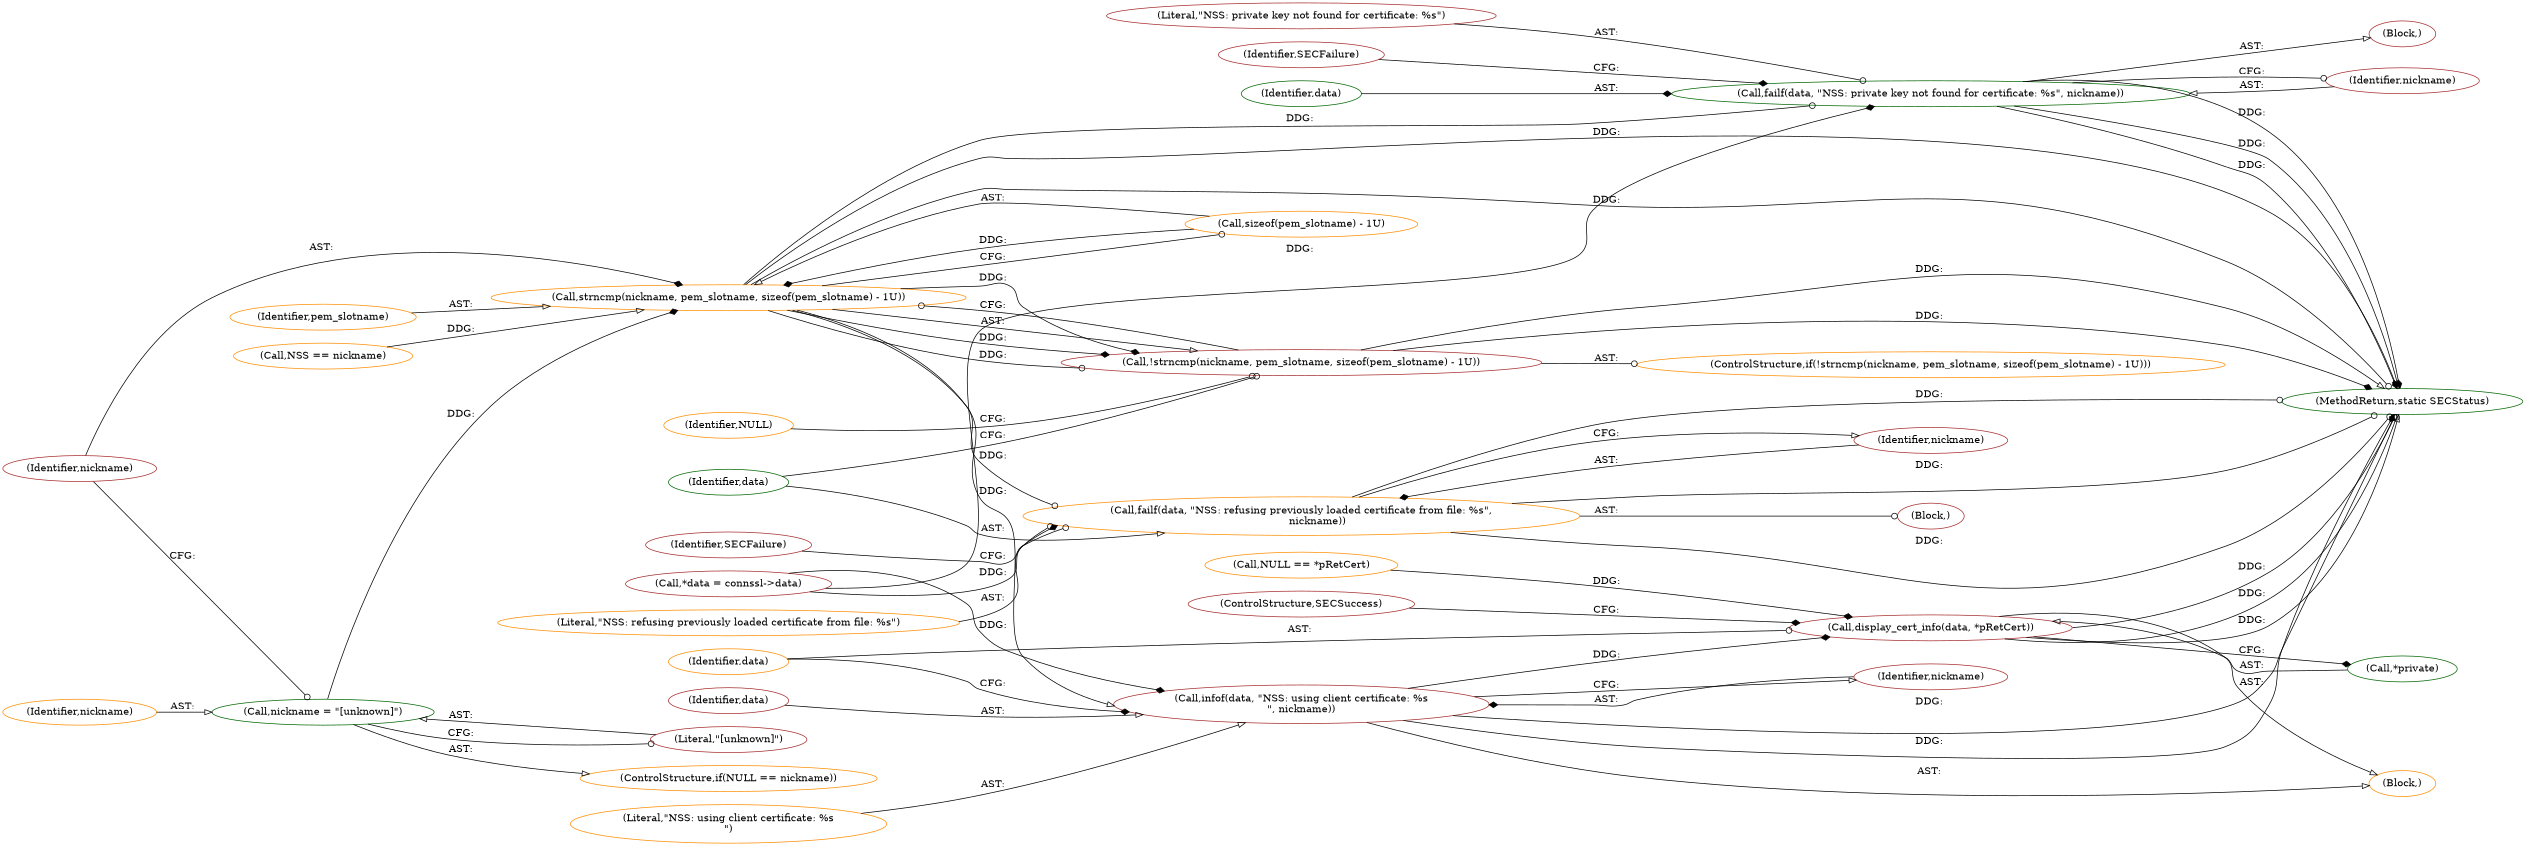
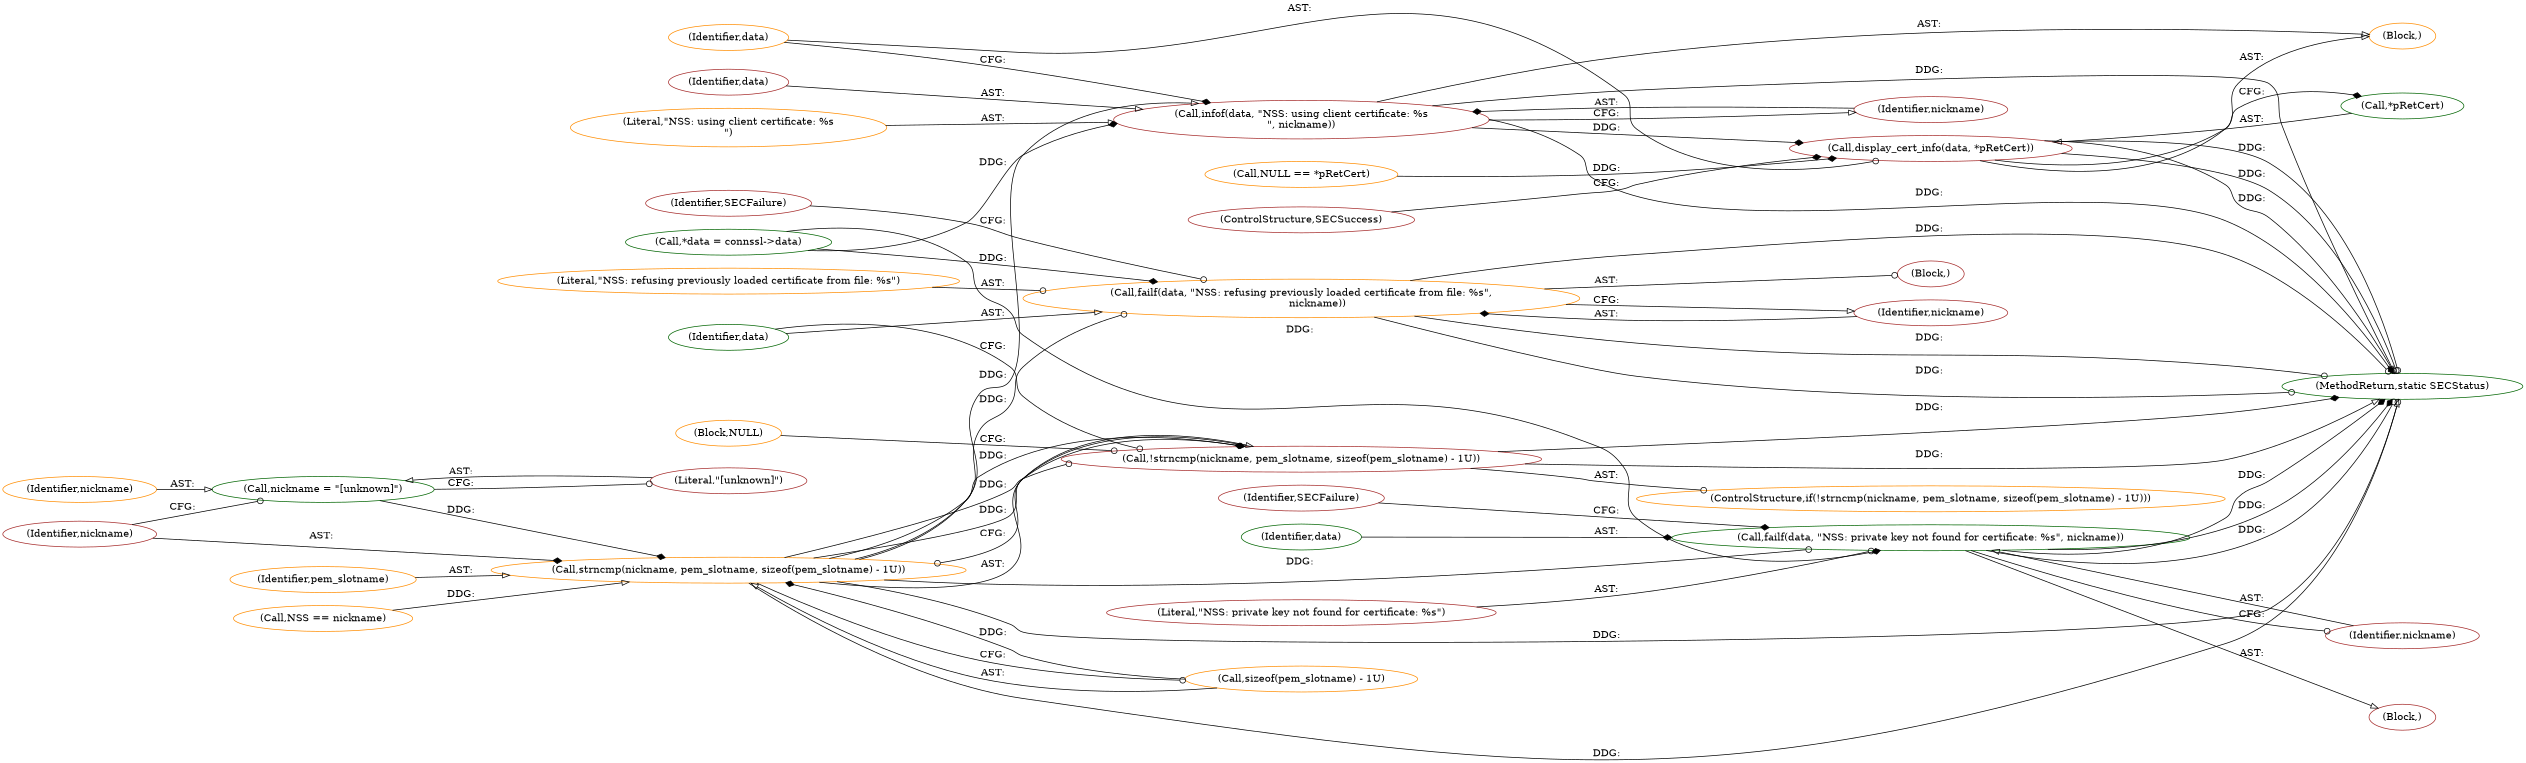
  digraph {
    rankdir=LR
    node [color=brown]
    edge [arrowhead=odot]
    n1 [color=darkgreen label="(Call,nickname = \"[unknown]\")"]
    n2 [color=darkorange label="(Call,strncmp(nickname, pem_slotname, sizeof(pem_slotname) - 1U))"]
    n3 [label="(Literal,\"[unknown]\")"]
-   n4 [color=darkorange label="(ControlStructure,if(NULL == nickname))"]
    n5 [label="(Call,!strncmp(nickname, pem_slotname, sizeof(pem_slotname) - 1U))"]
    n6 [color=darkorange label="(Call,failf(data, \"NSS: refusing previously loaded certificate from file: %s\",\n          nickname))"]
    n7 [color=darkgreen label="(Call,failf(data, \"NSS: private key not found for certificate: %s\", nickname))"]
    n8 [label="(Call,infof(data, \"NSS: using client certificate: %s\n\", nickname))"]
    n9 [color=darkorange label="(Call,sizeof(pem_slotname) - 1U)"]
    n10 [color=darkgreen label="(MethodReturn,static SECStatus)"]
    n11 [color=darkorange label="(ControlStructure,if(!strncmp(nickname, pem_slotname, sizeof(pem_slotname) - 1U)))"]
    n12 [label="(Block,)"]
    n13 [label="(Identifier,nickname)"]
    n14 [label="(Block,)"]
    n15 [label="(Identifier,nickname)"]
    n16 [label="(Call,display_cert_info(data, *pRetCert))"]
    n17 [color=darkorange label="(Block,)"]
    n18 [label="(Identifier,nickname)"]
-   n19 [color=darkgreen label="(Call,*private)"]
+   n19 [color=darkgreen label="(Call,*pRetCert)"]
    n20 [color=darkorange label="(Identifier,nickname)"]
    n21 [label="(Identifier,nickname)"]
    n22 [color=darkorange label="(Identifier,pem_slotname)"]
    n23 [color=darkorange label="(Call,NSS == nickname)"]
    n24 [label="(Literal,\"NSS: private key not found for certificate: %s\")"]
    n25 [color=darkgreen label="(Identifier,data)"]
    n26 [label="(Identifier,data)"]
    n27 [color=darkorange label="(Call,NULL == *pRetCert)"]
    n28 [color=darkorange label="(Literal,\"NSS: using client certificate: %s\n\")"]
-   n29 [label="(Call,*data = connssl->data)"]
+   n29 [color=darkgreen label="(Call,*data = connssl->data)"]
    n30 [color=darkorange label="(Identifier,data)"]
    n31 [color=darkorange label="(Literal,\"NSS: refusing previously loaded certificate from file: %s\")"]
    n32 [label="(Identifier,SECFailure)"]
    n33 [label="(Identifier,SECFailure)"]
-   n34 [color=darkorange label="(Identifier,NULL)"]
+   n34 [color=darkorange label="(Block,NULL)"]
    n35 [color=darkgreen label="(Identifier,data)"]
    n36 [label="(ControlStructure,SECSuccess)"]
    n1 -> n2 [arrowhead=diamond label="DDG: "]
    n1 -> n3 [label="CFG: "]
-   n1 -> n4 [arrowhead=onormal label="AST: "]
    n2 -> n5 [arrowhead=onormal label="AST: "]
    n2 -> n5 [arrowhead=diamond label="DDG: "]
    n2 -> n5 [label="DDG: "]
    n2 -> n5 [arrowhead=diamond label="DDG: "]
    n2 -> n6 [label="DDG: "]
    n2 -> n7 [label="DDG: "]
    n2 -> n8 [arrowhead=onormal label="DDG: "]
    n2 -> n9 [label="CFG: "]
    n2 -> n10 [arrowhead=onormal label="DDG: "]
    n2 -> n10 [label="DDG: "]
    n3 -> n1 [arrowhead=onormal label="AST: "]
    n5 -> n2 [label="CFG: "]
    n5 -> n10 [arrowhead=diamond label="DDG: "]
    n5 -> n10 [arrowhead=onormal label="DDG: "]
    n5 -> n11 [label="AST: "]
    n6 -> n10 [label="DDG: "]
    n6 -> n10 [label="DDG: "]
    n6 -> n10 [label="DDG: "]
    n6 -> n12 [label="AST: "]
    n6 -> n13 [arrowhead=onormal label="CFG: "]
    n7 -> n10 [arrowhead=diamond label="DDG: "]
    n7 -> n10 [arrowhead=diamond label="DDG: "]
    n7 -> n10 [label="DDG: "]
    n7 -> n14 [arrowhead=onormal label="AST: "]
    n7 -> n15 [label="CFG: "]
    n8 -> n10 [label="DDG: "]
    n8 -> n10 [arrowhead=diamond label="DDG: "]
    n8 -> n16 [arrowhead=diamond label="DDG: "]
    n8 -> n17 [arrowhead=onormal label="AST: "]
    n8 -> n18 [arrowhead=onormal label="CFG: "]
    n9 -> n2 [arrowhead=onormal label="AST: "]
    n9 -> n2 [arrowhead=diamond label="DDG: "]
    n13 -> n6 [arrowhead=diamond label="AST: "]
    n15 -> n7 [arrowhead=onormal label="AST: "]
    n16 -> n10 [label="DDG: "]
    n16 -> n10 [label="DDG: "]
    n16 -> n10 [arrowhead=onormal label="DDG: "]
    n16 -> n17 [arrowhead=onormal label="AST: "]
    n16 -> n19 [arrowhead=diamond label="CFG: "]
    n18 -> n8 [arrowhead=diamond label="AST: "]
    n19 -> n16 [arrowhead=onormal label="AST: "]
    n20 -> n1 [arrowhead=onormal label="AST: "]
    n21 -> n1 [label="CFG: "]
    n21 -> n2 [arrowhead=diamond label="AST: "]
    n22 -> n2 [arrowhead=onormal label="AST: "]
    n23 -> n2 [arrowhead=onormal label="DDG: "]
    n24 -> n7 [label="AST: "]
    n25 -> n5 [label="CFG: "]
    n25 -> n6 [arrowhead=onormal label="AST: "]
    n26 -> n8 [arrowhead=onormal label="AST: "]
    n27 -> n16 [arrowhead=diamond label="DDG: "]
    n28 -> n8 [arrowhead=onormal label="AST: "]
    n29 -> n6 [arrowhead=diamond label="DDG: "]
    n29 -> n7 [arrowhead=diamond label="DDG: "]
    n29 -> n8 [arrowhead=diamond label="DDG: "]
    n30 -> n8 [arrowhead=diamond label="CFG: "]
    n30 -> n16 [label="AST: "]
    n31 -> n6 [label="AST: "]
    n32 -> n7 [arrowhead=diamond label="CFG: "]
    n33 -> n6 [label="CFG: "]
    n34 -> n5 [label="CFG: "]
    n35 -> n7 [arrowhead=diamond label="AST: "]
    n36 -> n16 [arrowhead=diamond label="CFG: "]
  }
